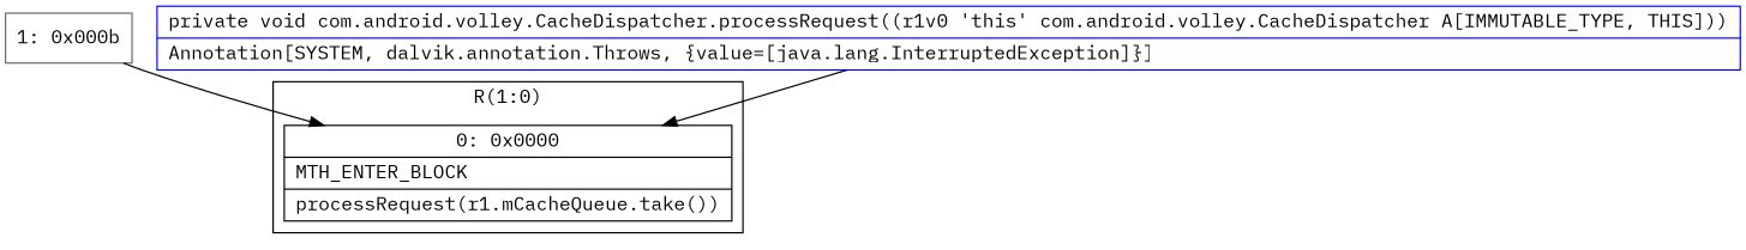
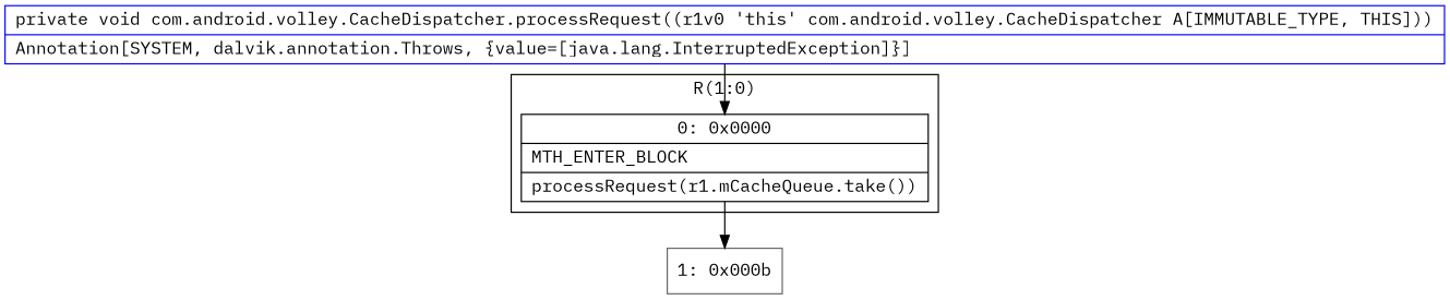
  digraph {
    fontname="IBM Plex Mono"
    node [shape=record fontname="IBM Plex Mono"]
    edge [fontname="IBM Plex Mono"]
    n1 [color=black label="{0\:\ 0x0000|MTH_ENTER_BLOCK\l|processRequest(r1.mCacheQueue.take())\l}"]
    n2 [color=gray40 label="{1\:\ 0x000b}"]
    n3 [label="{private void com.android.volley.CacheDispatcher.processRequest((r1v0 'this' com.android.volley.CacheDispatcher A[IMMUTABLE_TYPE, THIS]))  | Annotation[SYSTEM, dalvik.annotation.Throws, \{value=[java.lang.InterruptedException]\}]\l}" color=blue]
    subgraph cluster_1 {
      label="R(1:0)"
      n1
    }
-   n2 -> n1
+   n1 -> n2
    n3 -> n1
  }
